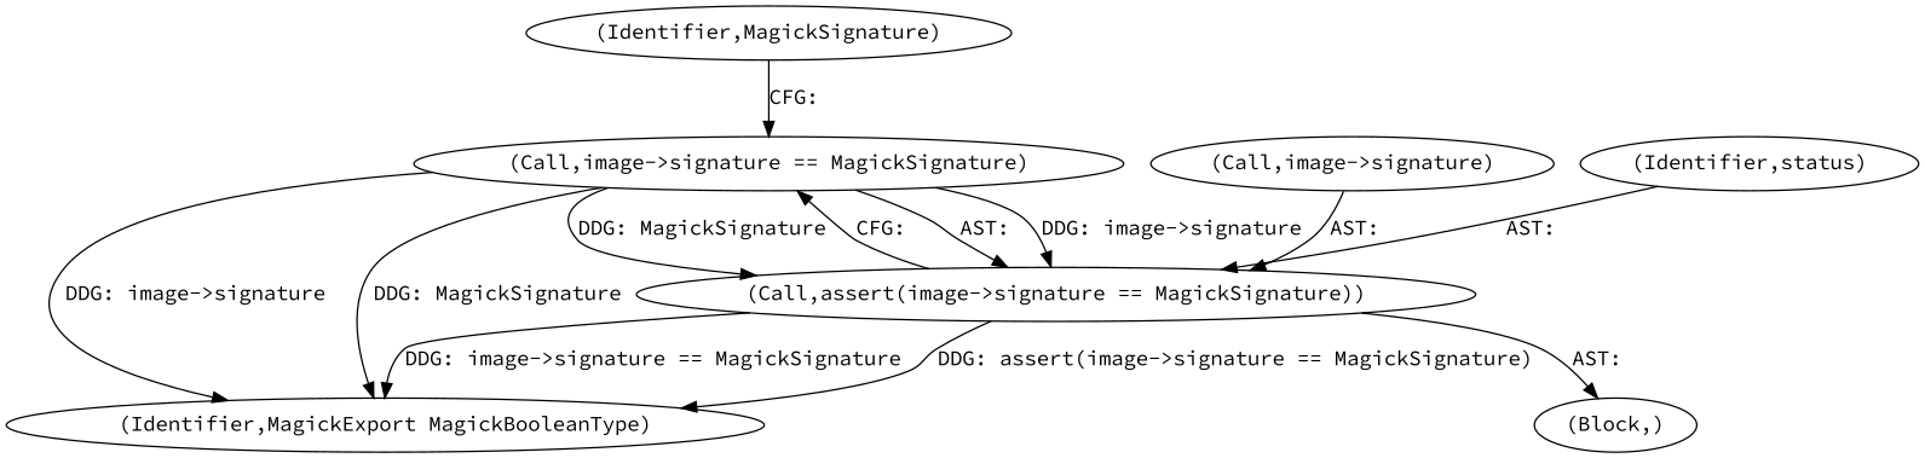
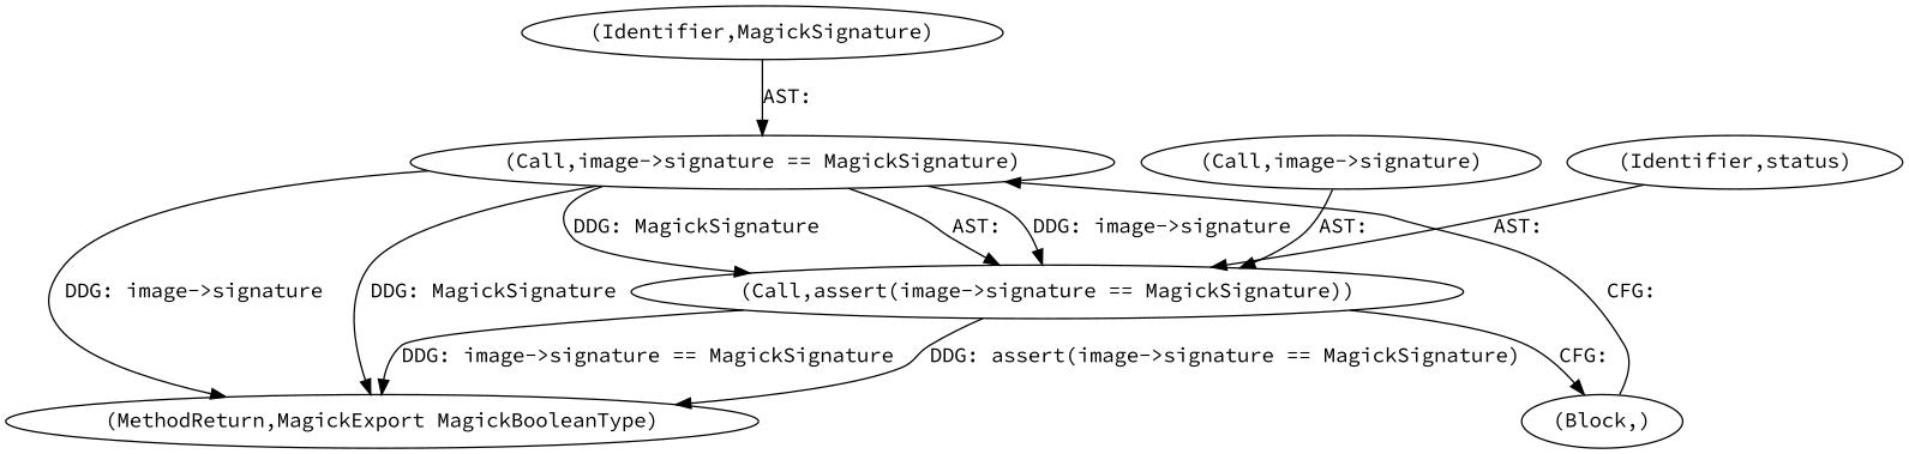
  digraph {
    fontname="Source Code Pro"
    node [fontname="Source Code Pro"]
    edge [fontname="Source Code Pro"]
    n1 [label="(Call,image->signature == MagickSignature)"]
    n2 [label="(Call,assert(image->signature == MagickSignature))"]
-   n3 [label="(Identifier,MagickExport MagickBooleanType)"]
+   n3 [label="(MethodReturn,MagickExport MagickBooleanType)"]
    n4 [label="(Block,)"]
    n5 [label="(Identifier,MagickSignature)"]
    n6 [label="(Call,image->signature)"]
    n7 [label="(Identifier,status)"]
    n1 -> n2 [label="AST: "]
    n1 -> n2 [label="DDG: image->signature"]
    n1 -> n2 [label="DDG: MagickSignature"]
    n1 -> n3 [label="DDG: image->signature"]
    n1 -> n3 [label="DDG: MagickSignature"]
-   n2 -> n1 [label="CFG: "]
+   n4 -> n1 [label="CFG: "]
    n2 -> n3 [label="DDG: assert(image->signature == MagickSignature)"]
    n2 -> n3 [label="DDG: image->signature == MagickSignature"]
-   n2 -> n4 [label="AST: "]
-   n5 -> n1 [label="CFG: "]
+   n2 -> n4 [label="CFG: "]
+   n5 -> n1 [label="AST: "]
    n6 -> n2 [label="AST: "]
    n7 -> n2 [label="AST: "]
  }
